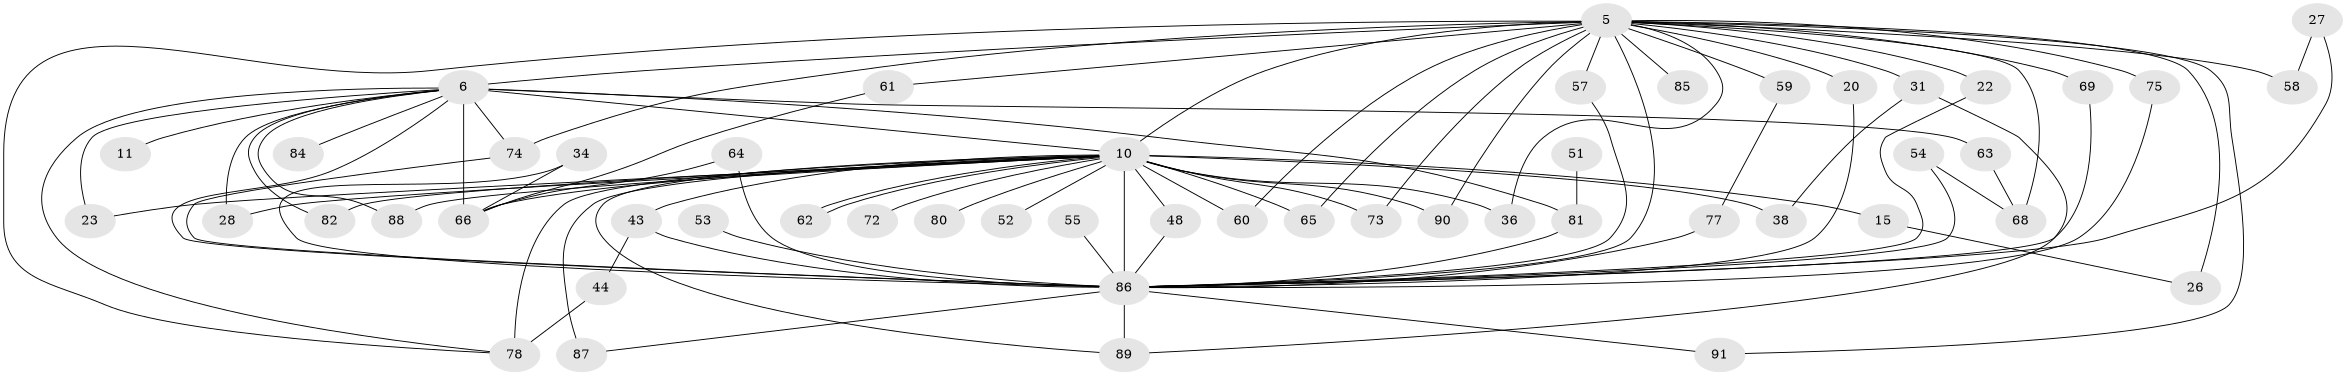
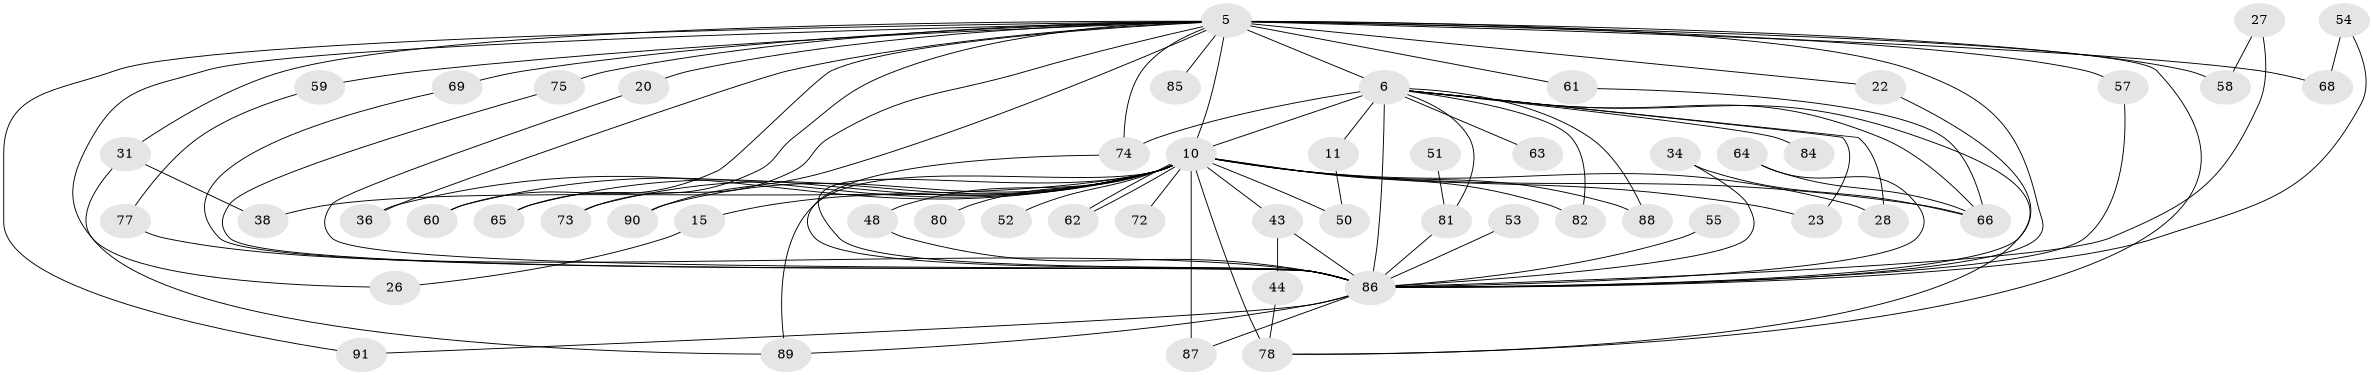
  graph {
    node [color=gray90 style=filled]
    5 [super="+2+1"]
    6 [super="+4"]
    10 [super="+9+3"]
    20
    22
    26
    31
    36 [super="+35"]
    57
    58 [super="+18"]
    59
    60
    61
    65
    68 [super="+56"]
    69
    73
    74 [super="+67+71"]
    75
    78 [super="+40+41"]
    85
    86 [super="+79"]
    90 [super="+39"]
    91
    11
    23
    28
    63
    66 [super="+29"]
    81 [super="+70"]
    82 [super="+17"]
    84
    88
    15
    38
    43 [super="+32"]
    48 [super="+25+24"]
+   50
    52 [super="+45"]
    62
    72
    80
    87 [super="+21"]
    89 [super="+42"]
    77 [super="+47"]
    44
    27
    34
    51
    53
    54
    55
    64
    5 -- 6 [weight=6]
    5 -- 10 [weight=9]
    5 -- 20
    5 -- 22
    5 -- 26
    5 -- 31 [weight=2]
    5 -- 36
    5 -- 57
    5 -- 58 [weight=3]
    5 -- 59
    5 -- 60
    5 -- 61
    5 -- 65
    5 -- 68 [weight=5]
    5 -- 69
    5 -- 73
    5 -- 74 [weight=3]
    5 -- 75
    5 -- 78
    5 -- 85 [weight=2]
    5 -- 86 [weight=6]
    5 -- 90 [weight=2]
    5 -- 91
    6 -- 10 [weight=6]
    6 -- 74 [weight=2]
    6 -- 78
    6 -- 86 [weight=5]
    6 -- 11 [weight=2]
    6 -- 23
    6 -- 28
    6 -- 63
    6 -- 66 [weight=2]
    6 -- 81
    6 -- 82 [weight=2]
    6 -- 84 [weight=2]
    6 -- 88
    10 -- 36 [weight=2]
    10 -- 60
    10 -- 65
    10 -- 73
    10 -- 78 [weight=3]
    10 -- 86 [weight=10]
    10 -- 90
    10 -- 23
    10 -- 28
    10 -- 66 [weight=2]
    10 -- 82
    10 -- 88
    10 -- 15 [weight=2]
    10 -- 38
    10 -- 43 [weight=2]
    10 -- 48
+   10 -- 50
    10 -- 52 [weight=3]
    10 -- 62
    10 -- 62
    10 -- 72 [weight=2]
    10 -- 80
    10 -- 87 [weight=2]
    10 -- 89
    20 -- 86
    22 -- 86
    31 -- 38
    31 -- 89
    57 -- 86
    59 -- 77
    61 -- 66
    69 -- 86
    74 -- 86
    75 -- 86
    86 -- 91
    86 -- 87
    86 -- 89
-   63 -- 68
+   11 -- 50
    81 -- 86 [weight=2]
    15 -- 26
    43 -- 86
    43 -- 44
    48 -- 86 [weight=3]
    77 -- 86 [weight=2]
    44 -- 78
    27 -- 58
    27 -- 86
    34 -- 86
    34 -- 66
    51 -- 81 [weight=2]
    53 -- 86 [weight=2]
    54 -- 68
    54 -- 86
    55 -- 86 [weight=2]
    64 -- 86
    64 -- 66
  }
